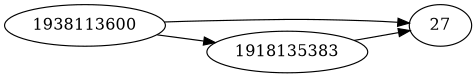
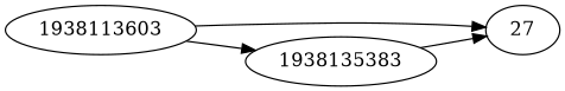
  strict digraph {
    rankdir=LR
    n1 [label=27]
-   1938113603 [label=1938113600]
-   1938135383 [label=1918135383]
+   1938113603
+   1938135383
    1938113603 -> n1
    1938113603 -> 1938135383
    1938135383 -> n1
  }
